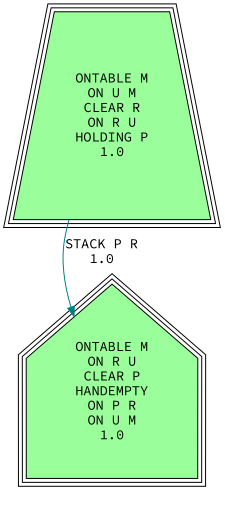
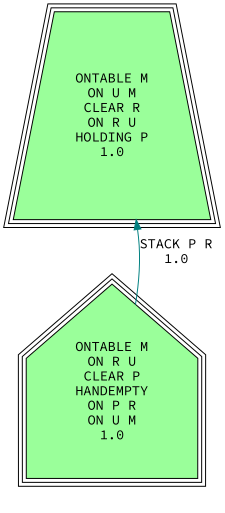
  digraph {
    fontname="Source Code Pro"
    node [fillcolor=palegreen1 peripheries=3 style=filled fontname="Source Code Pro"]
    "ONTABLE M\nON U M\nCLEAR R\nON R U\nHOLDING P\n1.0\n" [shape=trapezium]
    "ONTABLE M\nON R U\nCLEAR P\nHANDEMPTY\nON P R\nON U M\n1.0\n" [shape=house]
-   "ONTABLE M\nON U M\nCLEAR R\nON R U\nHOLDING P\n1.0\n" -> "ONTABLE M\nON R U\nCLEAR P\nHANDEMPTY\nON P R\nON U M\n1.0\n" [label="STACK P R\n1.0\n" color=teal fontname="Source Code Pro"]
+   "ONTABLE M\nON R U\nCLEAR P\nHANDEMPTY\nON P R\nON U M\n1.0\n" -> "ONTABLE M\nON U M\nCLEAR R\nON R U\nHOLDING P\n1.0\n" [label="STACK P R\n1.0\n" color=teal fontname="Source Code Pro"]
  }
